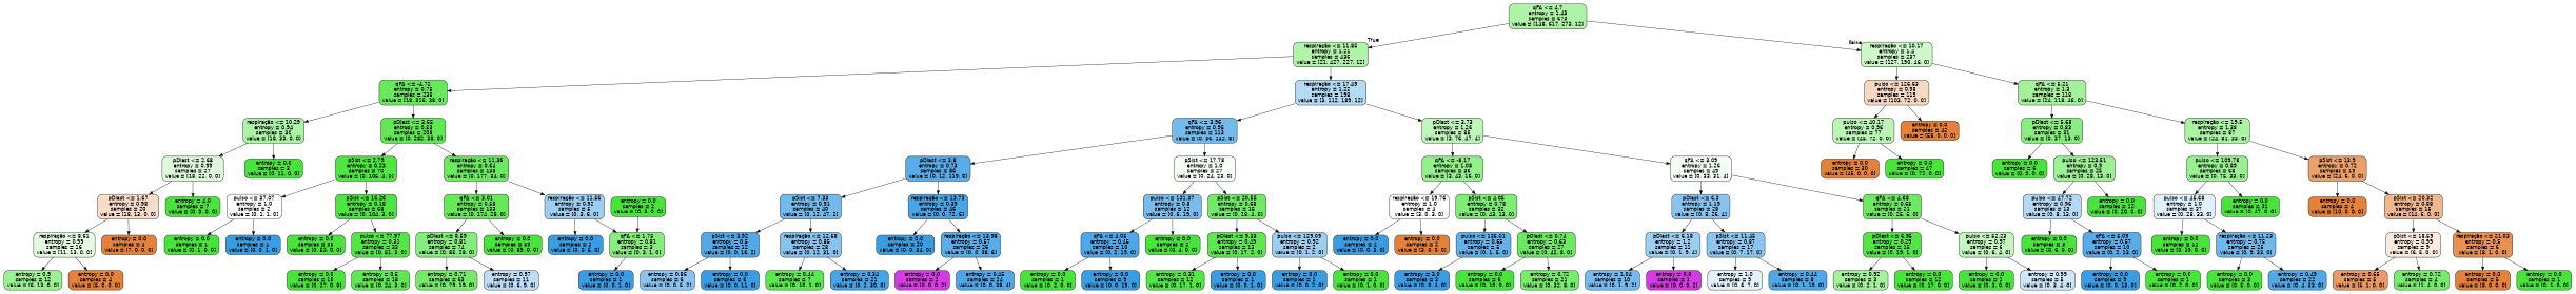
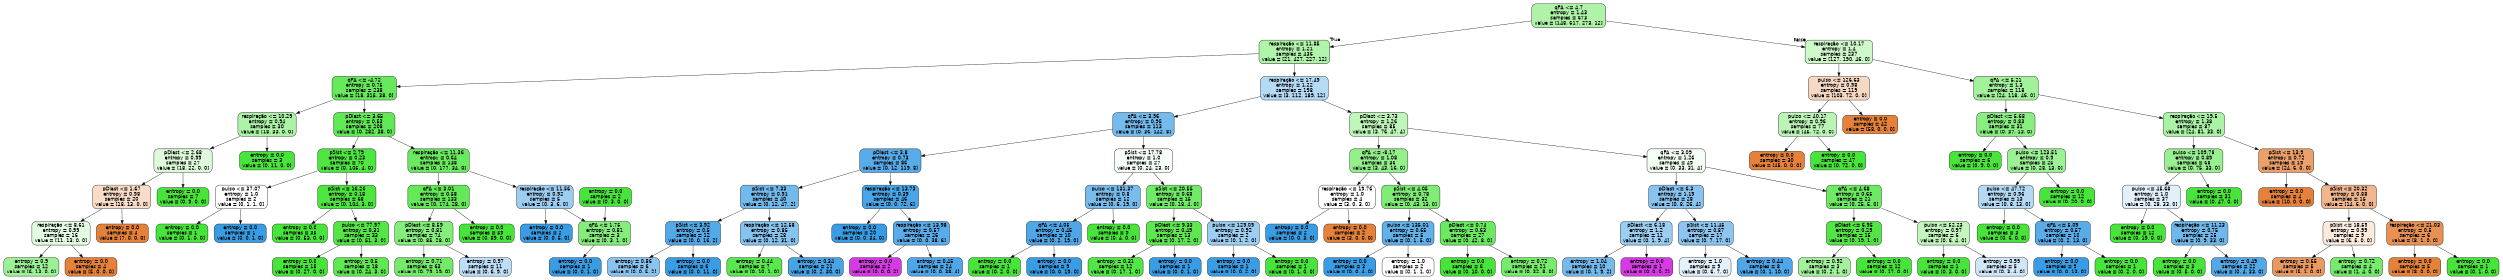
  digraph {
    node [color=black fillcolor="#47e539" fontname=helvetica shape=box style="filled, rounded"]
    edge [fontname=helvetica]
    n1 [fillcolor="#aef3a7" label="qPA <= 4.7\nentropy = 1.43\nsamples = 673\nvalue = [148, 617, 273, 12]"]
    n2 [fillcolor="#aff4a9" label="respiração <= 11.85\nentropy = 1.21\nsamples = 436\nvalue = [21, 427, 227, 12]"]
    n3 [fillcolor="#cef8ca" label="respiração <= 10.17\nentropy = 1.4\nsamples = 237\nvalue = [127, 190, 46, 0]"]
    n4 [fillcolor="#66e95a" label="qPA <= -4.72\nentropy = 0.75\nsamples = 238\nvalue = [18, 315, 38, 0]"]
    n5 [fillcolor="#b4daf5" label="respiração <= 17.49\nentropy = 1.22\nsamples = 198\nvalue = [3, 112, 189, 12]"]
    n6 [fillcolor="#f7d9c3" label="pulso <= 126.63\nentropy = 0.98\nsamples = 119\nvalue = [103, 72, 0, 0]"]
    n7 [fillcolor="#a2f29b" label="qPA <= 5.21\nentropy = 1.3\nsamples = 118\nvalue = [24, 118, 46, 0]"]
    n8 [fillcolor="#abf3a5" label="respiração <= 10.29\nentropy = 0.94\nsamples = 30\nvalue = [18, 33, 0, 0]"]
    n9 [fillcolor="#60e954" label="pDiast <= 3.65\nentropy = 0.53\nsamples = 208\nvalue = [0, 282, 38, 0]"]
    n10 [fillcolor="#73baed" label="qPA <= 3.96\nentropy = 0.95\nsamples = 113\nvalue = [0, 36, 142, 8]"]
    n11 [fillcolor="#bff6ba" label="pDiast <= 3.73\nentropy = 1.26\nsamples = 85\nvalue = [3, 76, 47, 4]"]
    n12 [fillcolor="#defadb" label="pDiast <= 2.68\nentropy = 0.99\nsamples = 27\nvalue = [18, 22, 0, 0]"]
    n13 [label="entropy = 0.0\nsamples = 3\nvalue = [0, 11, 0, 0]"]
    n14 [fillcolor="#4ee641" label="pSist <= 2.79\nentropy = 0.23\nsamples = 70\nvalue = [0, 105, 4, 0]"]
    n15 [fillcolor="#6aea5f" label="respiração <= 11.36\nentropy = 0.64\nsamples = 138\nvalue = [0, 177, 34, 0]"]
    n16 [fillcolor="#f8dcc8" label="pDiast <= 1.67\nentropy = 0.98\nsamples = 20\nvalue = [18, 13, 0, 0]"]
-   n17 [label="entropy = 4.0\nsamples = 7\nvalue = [0, 9, 0, 0]"]
+   n17 [label="entropy = 0.0\nsamples = 7\nvalue = [0, 9, 0, 0]"]
    n18 [fillcolor="#e3fbe1" label="respiração <= 8.61\nentropy = 0.99\nsamples = 16\nvalue = [11, 13, 0, 0]"]
    n19 [fillcolor="#e58139" label="entropy = 0.0\nsamples = 4\nvalue = [7, 0, 0, 0]"]
    n20 [fillcolor="#9cf194" label="entropy = 0.9\nsamples = 12\nvalue = [6, 13, 0, 0]"]
    n21 [fillcolor="#e58139" label="entropy = 0.0\nsamples = 4\nvalue = [5, 0, 0, 0]"]
    n22 [fillcolor="#ffffff" label="pulso <= 37.07\nentropy = 1.0\nsamples = 2\nvalue = [0, 1, 1, 0]"]
    n23 [fillcolor="#4ce63f" label="pSist <= 16.26\nentropy = 0.18\nsamples = 68\nvalue = [0, 104, 3, 0]"]
    n24 [fillcolor="#65e959" label="qPA <= 3.01\nentropy = 0.58\nsamples = 133\nvalue = [0, 174, 28, 0]"]
    n25 [fillcolor="#9ccef2" label="respiração <= 11.56\nentropy = 0.92\nsamples = 5\nvalue = [0, 3, 6, 0]"]
    n26 [label="entropy = 0.0\nsamples = 1\nvalue = [0, 1, 0, 0]"]
    n27 [fillcolor="#399de5" label="entropy = 0.0\nsamples = 1\nvalue = [0, 0, 1, 0]"]
    n28 [label="entropy = 0.0\nsamples = 35\nvalue = [0, 53, 0, 0]"]
    n29 [fillcolor="#52e745" label="pulso <= 77.97\nentropy = 0.31\nsamples = 33\nvalue = [0, 51, 3, 0]"]
    n30 [label="entropy = 0.0\nsamples = 15\nvalue = [0, 27, 0, 0]"]
    n31 [fillcolor="#5ee852" label="entropy = 0.5\nsamples = 18\nvalue = [0, 24, 3, 0]"]
    n32 [fillcolor="#84ee7a" label="pDiast <= 8.59\nentropy = 0.81\nsamples = 74\nvalue = [0, 85, 28, 0]"]
    n33 [label="entropy = 0.0\nsamples = 59\nvalue = [0, 89, 0, 0]"]
    n34 [fillcolor="#399de5" label="entropy = 0.0\nsamples = 2\nvalue = [0, 0, 5, 0]"]
    n35 [fillcolor="#84ee7b" label="qPA <= 1.75\nentropy = 0.81\nsamples = 3\nvalue = [0, 3, 1, 0]"]
    n36 [fillcolor="#73eb69" label="entropy = 0.71\nsamples = 63\nvalue = [0, 79, 19, 0]"]
    n37 [fillcolor="#bddef6" label="entropy = 0.97\nsamples = 11\nvalue = [0, 6, 9, 0]"]
    n38 [fillcolor="#399de5" label="entropy = 0.0\nsamples = 1\nvalue = [0, 0, 1, 0]"]
    n39 [label="entropy = 0.0\nsamples = 2\nvalue = [0, 3, 0, 0]"]
    n40 [fillcolor="#58ace9" label="pDiast <= 3.8\nentropy = 0.73\nsamples = 86\nvalue = [0, 12, 119, 8]"]
    n41 [fillcolor="#f7fef7" label="pSist <= 17.78\nentropy = 1.0\nsamples = 27\nvalue = [0, 24, 23, 0]"]
    n42 [fillcolor="#93f08b" label="qPA <= -8.17\nentropy = 1.08\nsamples = 36\nvalue = [3, 43, 16, 0]"]
    n43 [fillcolor="#f5fef4" label="qPA <= 3.09\nentropy = 1.26\nsamples = 49\nvalue = [0, 33, 31, 4]"]
    n44 [fillcolor="#72b9ec" label="pSist <= 7.33\nentropy = 0.91\nsamples = 40\nvalue = [0, 12, 47, 2]"]
    n45 [fillcolor="#49a5e7" label="respiração <= 13.73\nentropy = 0.39\nsamples = 46\nvalue = [0, 0, 72, 6]"]
    n46 [fillcolor="#78bced" label="pulso <= 131.37\nentropy = 0.8\nsamples = 12\nvalue = [0, 6, 19, 0]"]
    n47 [fillcolor="#70eb65" label="pSist <= 20.55\nentropy = 0.68\nsamples = 15\nvalue = [0, 18, 4, 0]"]
    n48 [fillcolor="#52a9e8" label="pSist <= 3.92\nentropy = 0.5\nsamples = 12\nvalue = [0, 0, 16, 2]"]
    n49 [fillcolor="#86c3ef" label="respiração <= 12.58\nentropy = 0.85\nsamples = 28\nvalue = [0, 12, 31, 0]"]
    n50 [fillcolor="#399de5" label="entropy = 0.0\nsamples = 20\nvalue = [0, 0, 34, 0]"]
    n51 [fillcolor="#58ace9" label="respiração <= 13.98\nentropy = 0.57\nsamples = 26\nvalue = [0, 0, 38, 6]"]
    n52 [fillcolor="#88c4ef" label="entropy = 0.86\nsamples = 6\nvalue = [0, 0, 5, 2]"]
    n53 [fillcolor="#399de5" label="entropy = 0.0\nsamples = 6\nvalue = [0, 0, 11, 0]"]
    n54 [fillcolor="#59e84d" label="entropy = 0.44\nsamples = 7\nvalue = [0, 10, 1, 0]"]
    n55 [fillcolor="#46a4e7" label="entropy = 0.34\nsamples = 21\nvalue = [0, 2, 30, 0]"]
    n56 [fillcolor="#d739e5" label="entropy = 0.0\nsamples = 2\nvalue = [0, 0, 0, 2]"]
    n57 [fillcolor="#4ea7e8" label="entropy = 0.45\nsamples = 24\nvalue = [0, 0, 38, 4]"]
    n58 [fillcolor="#4ea7e8" label="qPA <= 4.05\nentropy = 0.45\nsamples = 10\nvalue = [0, 2, 19, 0]"]
-   n59 [label="entropy = 0.0\nsamples = 2\nvalue = [0, 4, 0, 0]"]
+   n59 [label="entropy = 0.0\nsamples = 9\nvalue = [0, 4, 0, 0]"]
    n60 [fillcolor="#5de850" label="pDiast <= 9.33\nentropy = 0.49\nsamples = 13\nvalue = [0, 17, 2, 0]"]
    n61 [fillcolor="#9ccef2" label="pulso <= 129.09\nentropy = 0.92\nsamples = 2\nvalue = [0, 1, 2, 0]"]
    n62 [label="entropy = 0.0\nsamples = 1\nvalue = [0, 2, 0, 0]"]
    n63 [fillcolor="#399de5" label="entropy = 0.0\nsamples = 9\nvalue = [0, 0, 19, 0]"]
    n64 [fillcolor="#52e745" label="entropy = 0.31\nsamples = 12\nvalue = [0, 17, 1, 0]"]
    n65 [fillcolor="#399de5" label="entropy = 0.0\nsamples = 1\nvalue = [0, 0, 1, 0]"]
    n66 [fillcolor="#399de5" label="entropy = 0.0\nsamples = 1\nvalue = [0, 0, 2, 0]"]
    n67 [label="entropy = 0.0\nsamples = 1\nvalue = [0, 1, 0, 0]"]
    n68 [fillcolor="#ffffff" label="respiração <= 19.76\nentropy = 1.0\nsamples = 4\nvalue = [3, 0, 3, 0]"]
    n69 [fillcolor="#7fed75" label="pSist <= 4.05\nentropy = 0.78\nsamples = 32\nvalue = [0, 43, 13, 0]"]
    n70 [fillcolor="#88c4ef" label="pDiast <= 6.3\nentropy = 1.19\nsamples = 28\nvalue = [0, 8, 26, 4]"]
    n71 [fillcolor="#6cea61" label="qPA <= 4.68\nentropy = 0.65\nsamples = 21\nvalue = [0, 25, 5, 0]"]
    n72 [fillcolor="#399de5" label="entropy = 0.0\nsamples = 2\nvalue = [0, 0, 3, 0]"]
    n73 [fillcolor="#e58139" label="entropy = 0.0\nsamples = 2\nvalue = [3, 0, 0, 0]"]
    n74 [fillcolor="#61b1ea" label="pulso <= 135.01\nentropy = 0.65\nsamples = 5\nvalue = [0, 1, 5, 0]"]
    n75 [fillcolor="#6aea5f" label="pDiast <= 0.74\nentropy = 0.63\nsamples = 27\nvalue = [0, 42, 8, 0]"]
-   n76 [fillcolor="#399de5" label="entropy = 3.0\nsamples = 3\nvalue = [0, 0, 4, 0]"]
+   n76 [fillcolor="#399de5" label="entropy = 0.0\nsamples = 3\nvalue = [0, 0, 4, 0]"]
+   n77 [fillcolor="#ffffff" label="entropy = 1.0\nsamples = 2\nvalue = [0, 1, 1, 0]"]
    n78 [label="entropy = 0.0\nsamples = 6\nvalue = [0, 10, 0, 0]"]
    n79 [fillcolor="#75ec6a" label="entropy = 0.72\nsamples = 21\nvalue = [0, 32, 8, 0]"]
    n80 [fillcolor="#9ccef2" label="pDiast <= 6.18\nentropy = 1.2\nsamples = 11\nvalue = [0, 1, 9, 4]"]
    n81 [fillcolor="#8bc5f0" label="pSist <= 11.45\nentropy = 0.87\nsamples = 17\nvalue = [0, 7, 17, 0]"]
    n82 [fillcolor="#51e643" label="pDiast <= 6.95\nentropy = 0.29\nsamples = 15\nvalue = [0, 19, 1, 0]"]
    n83 [fillcolor="#c2f6bd" label="pulso <= 52.23\nentropy = 0.97\nsamples = 6\nvalue = [0, 6, 4, 0]"]
    n84 [fillcolor="#74baed" label="entropy = 1.04\nsamples = 10\nvalue = [0, 1, 9, 2]"]
    n85 [fillcolor="#d739e5" label="entropy = 0.0\nsamples = 1\nvalue = [0, 0, 0, 2]"]
    n86 [fillcolor="#e3f1fb" label="entropy = 1.0\nsamples = 9\nvalue = [0, 6, 7, 0]"]
    n87 [fillcolor="#4da7e8" label="entropy = 0.44\nsamples = 8\nvalue = [0, 1, 10, 0]"]
    n88 [fillcolor="#a3f29c" label="entropy = 0.92\nsamples = 3\nvalue = [0, 2, 1, 0]"]
    n89 [label="entropy = 0.0\nsamples = 12\nvalue = [0, 17, 0, 0]"]
    n90 [label="entropy = 0.0\nsamples = 1\nvalue = [0, 3, 0, 0]"]
    n91 [fillcolor="#cee6f8" label="entropy = 0.99\nsamples = 5\nvalue = [0, 3, 4, 0]"]
    n92 [fillcolor="#baf5b5" label="pulso <= 40.17\nentropy = 0.96\nsamples = 77\nvalue = [45, 72, 0, 0]"]
    n93 [fillcolor="#e58139" label="entropy = 0.0\nsamples = 42\nvalue = [58, 0, 0, 0]"]
    n94 [fillcolor="#88ee7f" label="pDiast <= 5.68\nentropy = 0.83\nsamples = 31\nvalue = [0, 37, 13, 0]"]
    n95 [fillcolor="#abf3a4" label="respiração <= 19.5\nentropy = 1.38\nsamples = 87\nvalue = [24, 81, 33, 0]"]
    n96 [fillcolor="#e58139" label="entropy = 0.0\nsamples = 30\nvalue = [45, 0, 0, 0]"]
    n97 [label="entropy = 0.0\nsamples = 47\nvalue = [0, 72, 0, 0]"]
    n98 [label="entropy = 0.0\nsamples = 6\nvalue = [0, 9, 0, 0]"]
    n99 [fillcolor="#9cf195" label="pulso <= 123.51\nentropy = 0.9\nsamples = 25\nvalue = [0, 28, 13, 0]"]
    n100 [fillcolor="#98f090" label="pulso <= 109.78\nentropy = 0.89\nsamples = 68\nvalue = [0, 75, 33, 0]"]
    n101 [fillcolor="#eca06a" label="pSist <= 13.9\nentropy = 0.72\nsamples = 19\nvalue = [24, 6, 0, 0]"]
    n102 [fillcolor="#b3d9f5" label="pulso <= 47.72\nentropy = 0.96\nsamples = 13\nvalue = [0, 8, 13, 0]"]
    n103 [label="entropy = 0.0\nsamples = 12\nvalue = [0, 20, 0, 0]"]
    n104 [label="entropy = 0.0\nsamples = 3\nvalue = [0, 6, 0, 0]"]
    n105 [fillcolor="#57ace9" label="qPA <= 5.09\nentropy = 0.57\nsamples = 10\nvalue = [0, 2, 13, 0]"]
    n106 [fillcolor="#399de5" label="entropy = 0.0\nsamples = 9\nvalue = [0, 0, 13, 0]"]
    n107 [label="entropy = 0.0\nsamples = 1\nvalue = [0, 2, 0, 0]"]
    n108 [fillcolor="#e1f0fb" label="pulso <= 45.68\nentropy = 1.0\nsamples = 37\nvalue = [0, 28, 33, 0]"]
    n109 [label="entropy = 0.0\nsamples = 31\nvalue = [0, 47, 0, 0]"]
    n110 [fillcolor="#e58139" label="entropy = 0.0\nsamples = 4\nvalue = [10, 0, 0, 0]"]
    n111 [fillcolor="#f0b78e" label="pSist <= 20.32\nentropy = 0.88\nsamples = 15\nvalue = [14, 6, 0, 0]"]
    n112 [label="entropy = 0.0\nsamples = 12\nvalue = [0, 19, 0, 0]"]
    n113 [fillcolor="#6fb8ec" label="respiração <= 11.23\nentropy = 0.75\nsamples = 25\nvalue = [0, 9, 33, 0]"]
    n114 [label="entropy = 0.0\nsamples = 3\nvalue = [0, 5, 0, 0]"]
    n115 [fillcolor="#51a9e8" label="entropy = 0.49\nsamples = 22\nvalue = [0, 4, 33, 0]"]
    n116 [fillcolor="#fbeade" label="pSist <= 18.59\nentropy = 0.99\nsamples = 9\nvalue = [6, 5, 0, 0]"]
    n117 [fillcolor="#e89152" label="respiração <= 21.03\nentropy = 0.5\nsamples = 6\nvalue = [8, 1, 0, 0]"]
    n118 [fillcolor="#ea9a61" label="entropy = 0.65\nsamples = 5\nvalue = [5, 1, 0, 0]"]
    n119 [fillcolor="#75ec6a" label="entropy = 0.72\nsamples = 4\nvalue = [1, 4, 0, 0]"]
    n120 [fillcolor="#e58139" label="entropy = 0.0\nsamples = 5\nvalue = [8, 0, 0, 0]"]
    n121 [label="entropy = 0.0\nsamples = 1\nvalue = [0, 1, 0, 0]"]
    n1 -> n2 [headlabel=True labelangle=45 labeldistance=2.5]
    n1 -> n3 [headlabel=False labelangle=-45 labeldistance=2.5]
    n2 -> n4
    n2 -> n5
    n3 -> n6
    n3 -> n7
    n4 -> n8
    n4 -> n9
    n5 -> n10
    n5 -> n11
    n6 -> n92
    n6 -> n93
    n7 -> n94
    n7 -> n95
    n8 -> n12
    n8 -> n13
    n9 -> n14
    n9 -> n15
    n10 -> n40
    n10 -> n41
    n11 -> n42
    n11 -> n43
    n12 -> n16
    n12 -> n17
    n14 -> n22
    n14 -> n23
    n15 -> n24
    n15 -> n25
    n16 -> n18
    n16 -> n19
    n18 -> n20
    n18 -> n21
    n22 -> n26
    n22 -> n27
    n23 -> n28
    n23 -> n29
    n24 -> n32
    n24 -> n33
    n25 -> n34
    n25 -> n35
    n29 -> n30
    n29 -> n31
    n32 -> n36
    n32 -> n37
    n35 -> n38
    n39 -> n35
    n40 -> n44
    n40 -> n45
    n41 -> n46
    n41 -> n47
    n42 -> n68
    n42 -> n69
    n43 -> n70
    n43 -> n71
    n44 -> n48
    n44 -> n49
    n45 -> n50
    n45 -> n51
    n46 -> n58
    n46 -> n59
    n47 -> n60
    n47 -> n61
    n48 -> n52
    n48 -> n53
    n49 -> n54
    n49 -> n55
    n51 -> n56
    n51 -> n57
    n58 -> n62
    n58 -> n63
    n60 -> n64
    n60 -> n65
    n61 -> n66
    n61 -> n67
    n68 -> n72
    n68 -> n73
    n69 -> n74
    n69 -> n75
    n70 -> n80
    n70 -> n81
    n71 -> n82
    n71 -> n83
    n74 -> n76
+   n74 -> n77
    n75 -> n78
    n75 -> n79
    n80 -> n84
    n80 -> n85
    n81 -> n86
    n81 -> n87
    n82 -> n88
    n82 -> n89
    n83 -> n90
    n83 -> n91
    n92 -> n96
    n92 -> n97
    n94 -> n98
    n94 -> n99
    n95 -> n100
    n95 -> n101
    n99 -> n102
    n99 -> n103
    n100 -> n108
    n100 -> n109
    n101 -> n110
    n101 -> n111
    n102 -> n104
    n102 -> n105
    n105 -> n106
    n105 -> n107
    n108 -> n112
    n108 -> n113
    n111 -> n116
    n111 -> n117
    n113 -> n114
    n113 -> n115
    n116 -> n118
    n116 -> n119
    n117 -> n120
    n117 -> n121
  }
